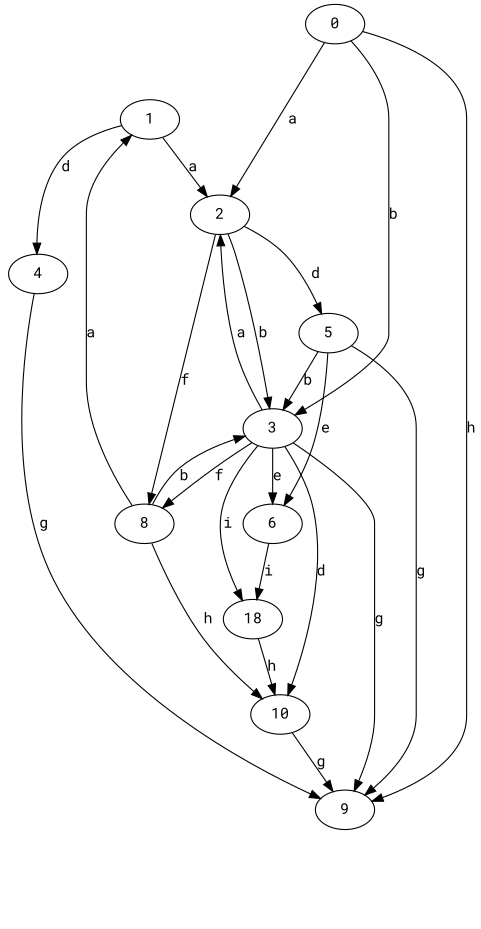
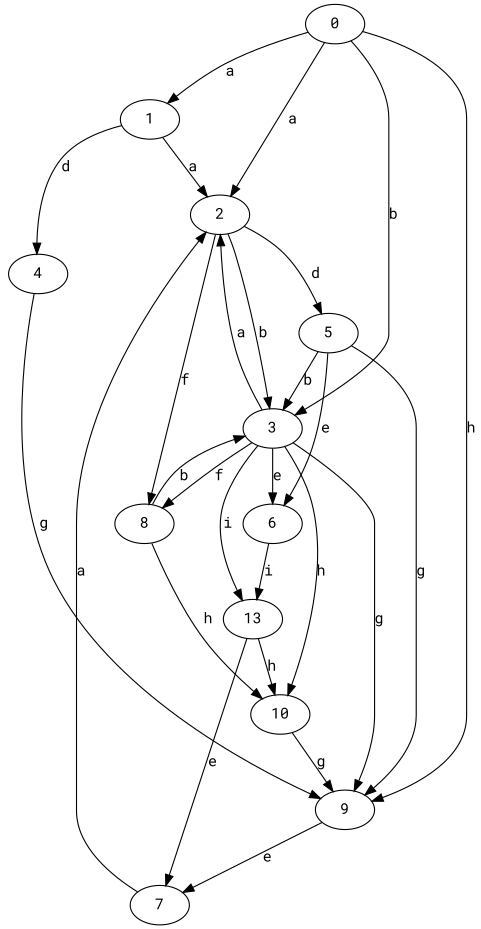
  strict digraph {
    fontname="Roboto Mono"
    node [fontname="Roboto Mono"]
    edge [fontname="Roboto Mono"]
    1
    2
    4
    3
    8
    5
    9
    6
    10
-   13 [label=18]
+   13
+   7
    0
    1 -> 2 [label=a]
    1 -> 4 [label=d]
    2 -> 3 [label=b]
    2 -> 8 [label=f]
    2 -> 5 [label=d]
    4 -> 9 [label=g]
    3 -> 2 [label=a]
    3 -> 8 [label=f]
    3 -> 9 [label=g]
    3 -> 6 [label=e]
-   3 -> 10 [label=d]
+   3 -> 10 [label=h]
    3 -> 13 [label=i]
    8 -> 3 [label=b]
    8 -> 10 [label=h]
    5 -> 3 [label=b]
    5 -> 9 [label=g]
    5 -> 6 [label=e]
+   9 -> 7 [label=e]
    6 -> 13 [label=i]
    10 -> 9 [label=g]
    13 -> 10 [label=h]
-   8 -> 1 [label=a]
+   13 -> 7 [label=e]
+   7 -> 2 [label=a]
+   0 -> 1 [label=a]
    0 -> 2 [label=a]
    0 -> 3 [label=b]
    0 -> 9 [label=h]
  }
